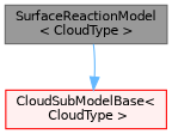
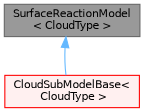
  digraph {
    node [fontname=Helvetica fontsize=10 shape=box style=filled]
    n1 [color=gray40 fillcolor=grey60 fontcolor=black height=0.2 label="SurfaceReactionModel\l\< CloudType \>" width=0.4]
    n2 [color=red fillcolor="#FFF0F0" height=0.2 label="CloudSubModelBase\<\l CloudType \>" width=0.4]
-   n2 -> n1 [color=steelblue1 dir=back fontname=Helvetica fontsize=10 labelfontname=Helvetica labelfontsize=10 style=solid]
+   n1 -> n2 [color=steelblue1 dir=back fontname=Helvetica fontsize=10 labelfontname=Helvetica labelfontsize=10 style=solid]
  }
